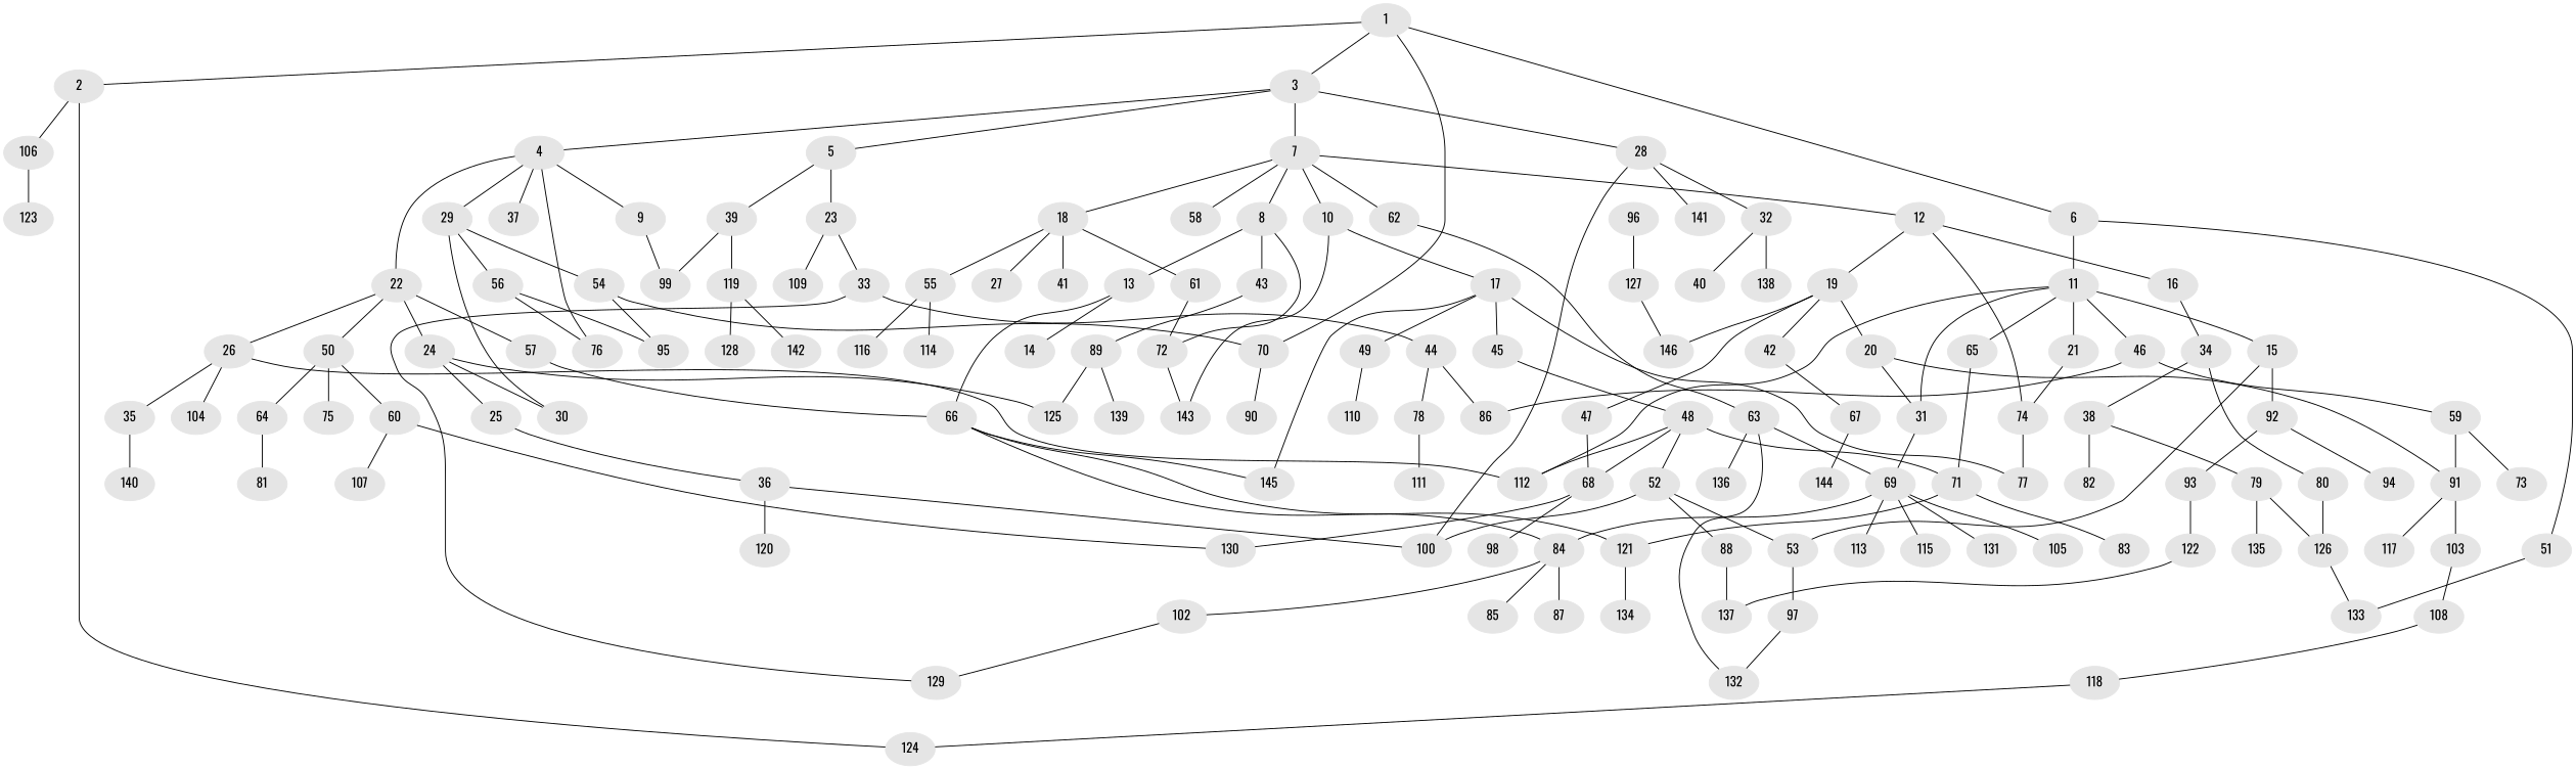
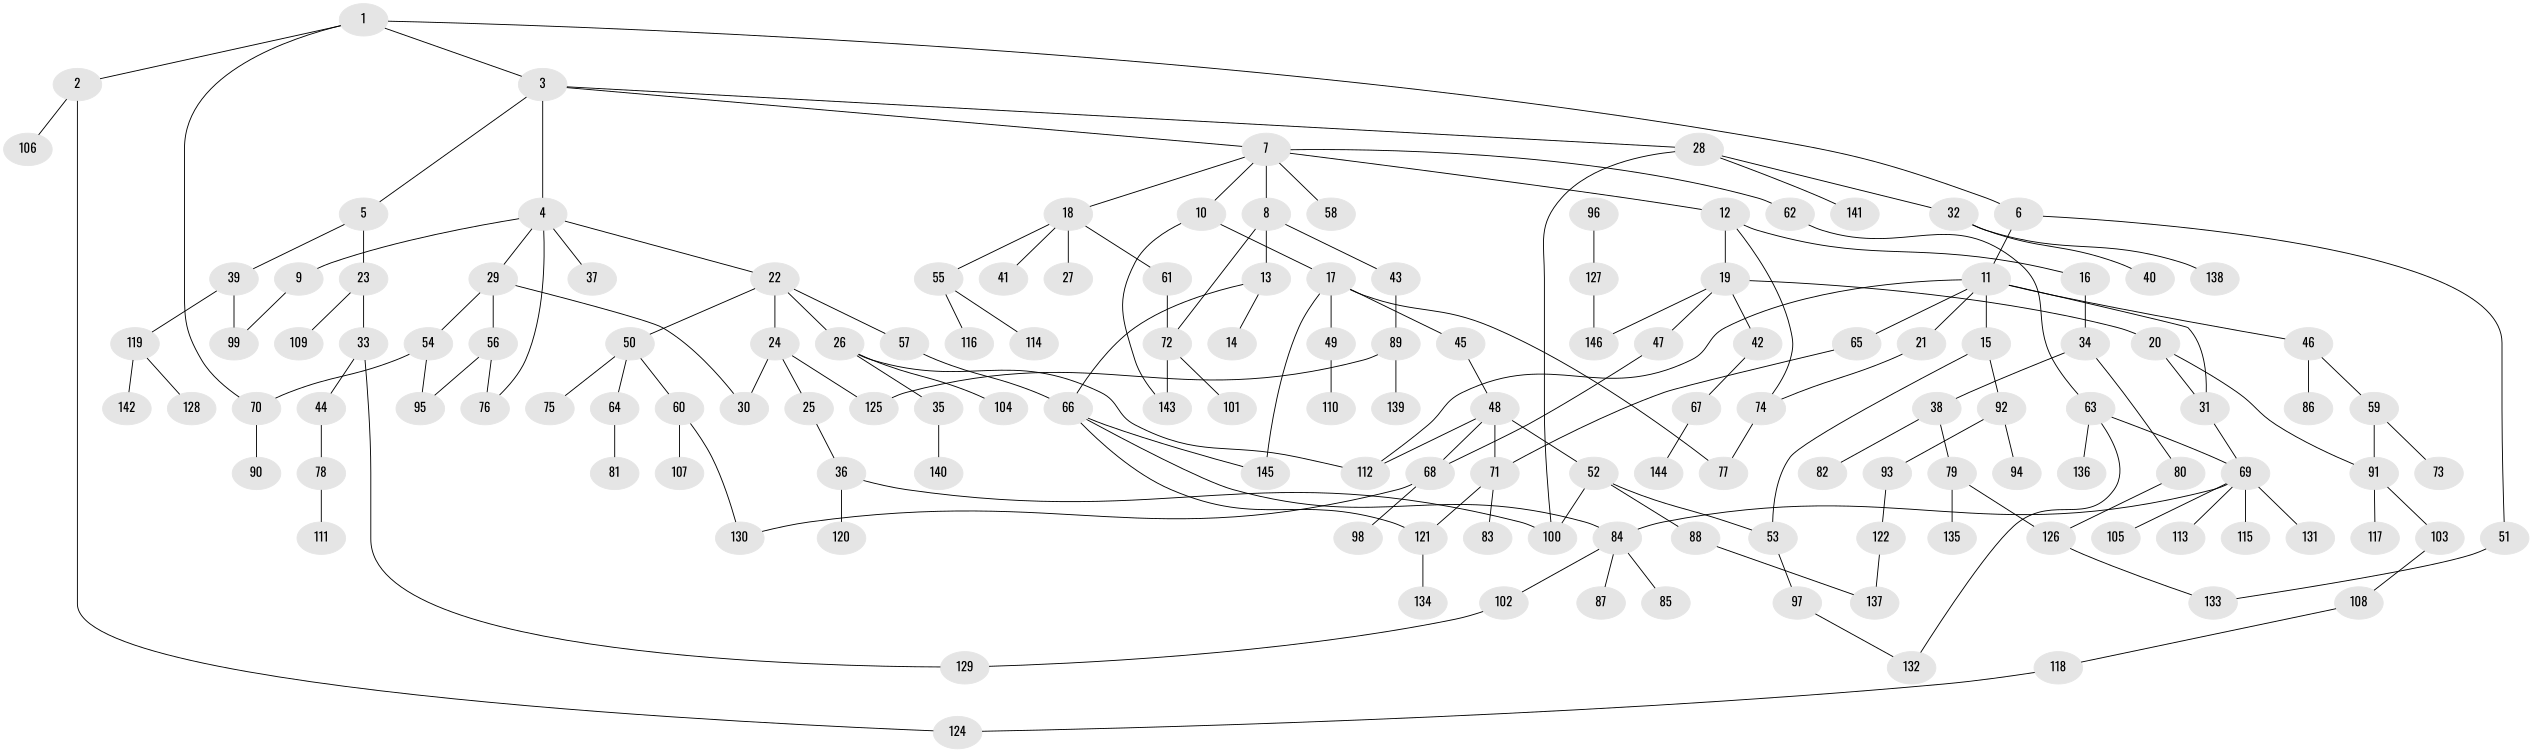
  graph {
    fontname=Oswald
    node [color=gray90 fontname=Oswald style=filled]
    edge [fontname=Oswald]
    1
    2
    3
    6
    70
    106
    124
    4
    5
    7
    28
    11
    51
    90
-   123
    9
    22
    29
    37
    76
    23
    39
    8
    10
    12
    18
    58
    62
    32
    100
    141
    99
    24
    26
    50
    57
    30
    54
    56
    33
    109
    119
    15
    21
    31
    46
    65
    112
    133
    13
    43
    72
    17
    143
    16
    19
    74
    27
    41
    55
    61
    63
    14
    66
    89
+   101
    45
    49
    77
    145
    53
    92
    69
    86
    59
    71
    34
    20
    42
    47
    146
    84
    121
    97
    93
    94
    38
    80
    48
    110
    114
    116
    91
    67
    68
    117
    103
    25
    125
    35
    104
    60
    64
    75
    44
    129
    36
    120
    140
    40
    138
    95
    105
    113
    115
    131
    78
    79
    82
    126
    96
    127
    135
    128
    142
    144
    139
    111
    52
    73
    130
    98
    88
    83
    107
    81
    137
    132
    136
    85
    87
    102
    134
    108
    122
    118
    1 -- 2
    1 -- 3
    1 -- 6
    1 -- 70
    2 -- 106
    2 -- 124
    3 -- 4
    3 -- 5
    3 -- 7
    3 -- 28
    6 -- 11
    6 -- 51
    70 -- 90
-   106 -- 123
    4 -- 9
    4 -- 22
    4 -- 29
    4 -- 37
    4 -- 76
    5 -- 23
    5 -- 39
    7 -- 8
    7 -- 10
    7 -- 12
    7 -- 18
    7 -- 58
    7 -- 62
    28 -- 32
    28 -- 100
    28 -- 141
    11 -- 15
    11 -- 21
    11 -- 31
    11 -- 46
    11 -- 65
    11 -- 112
    51 -- 133
    9 -- 99
    22 -- 24
    22 -- 26
    22 -- 50
    22 -- 57
    29 -- 30
    29 -- 54
    29 -- 56
    23 -- 33
    23 -- 109
    39 -- 99
    39 -- 119
    8 -- 13
    8 -- 43
    8 -- 72
    10 -- 17
    10 -- 143
    12 -- 16
    12 -- 19
    12 -- 74
    18 -- 27
    18 -- 41
    18 -- 55
    18 -- 61
    62 -- 63
    32 -- 40
    32 -- 138
    24 -- 30
    24 -- 25
    24 -- 125
    26 -- 112
    26 -- 35
    26 -- 104
    50 -- 60
    50 -- 64
    50 -- 75
    57 -- 66
    54 -- 70
    54 -- 95
    56 -- 76
    56 -- 95
    33 -- 44
    33 -- 129
    119 -- 128
    119 -- 142
    15 -- 53
    15 -- 92
    21 -- 74
    31 -- 69
    46 -- 86
    46 -- 59
    65 -- 71
    13 -- 14
    13 -- 66
    43 -- 89
    72 -- 143
+   72 -- 101
    17 -- 45
    17 -- 49
    17 -- 77
    17 -- 145
    16 -- 34
    19 -- 20
    19 -- 42
    19 -- 47
    19 -- 146
    74 -- 77
    55 -- 114
    55 -- 116
    61 -- 72
    63 -- 69
    63 -- 132
    63 -- 136
    66 -- 145
    66 -- 84
    66 -- 121
    89 -- 125
    89 -- 139
    45 -- 48
    49 -- 110
    53 -- 97
    92 -- 93
    92 -- 94
    69 -- 84
    69 -- 105
    69 -- 113
    69 -- 115
    69 -- 131
    59 -- 91
    59 -- 73
    71 -- 121
    71 -- 83
    34 -- 38
    34 -- 80
    20 -- 31
    20 -- 91
    42 -- 67
    47 -- 68
    84 -- 85
    84 -- 87
    84 -- 102
    121 -- 134
    97 -- 132
    93 -- 122
    38 -- 79
    38 -- 82
    80 -- 126
    48 -- 112
    48 -- 71
    48 -- 68
    48 -- 52
    91 -- 117
    91 -- 103
    67 -- 144
    68 -- 130
    68 -- 98
    103 -- 108
    25 -- 36
    35 -- 140
    60 -- 130
    60 -- 107
    64 -- 81
-   44 -- 86
    44 -- 78
    36 -- 100
    36 -- 120
    78 -- 111
    79 -- 126
    79 -- 135
    126 -- 133
    96 -- 127
    127 -- 146
    52 -- 100
    52 -- 53
    52 -- 88
    88 -- 137
    102 -- 129
    108 -- 118
    122 -- 137
    118 -- 124
  }
